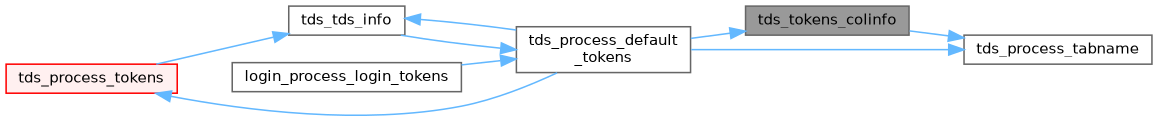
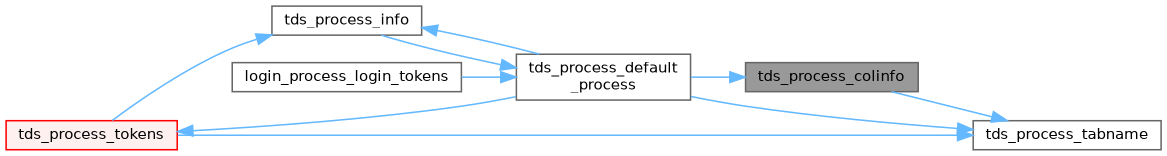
  digraph {
    rankdir=RL
    node [color=grey40 fillcolor=white fontname=Helvetica fontsize=10 shape=box style=filled]
    edge [color=steelblue1 dir=back fontname=Helvetica fontsize=10 labelfontname=Helvetica labelfontsize=10 style=solid]
-   n1 [color=gray40 fillcolor=grey60 fontcolor=black height=0.2 label=tds_tokens_colinfo width=0.4]
-   n2 [height=0.2 label="tds_process_default\l_tokens" width=0.4]
-   n3 [height=0.2 label=tds_tds_info width=0.4]
+   n1 [color=gray40 fillcolor=grey60 fontcolor=black height=0.2 label=tds_process_colinfo width=0.4]
+   n2 [height=0.2 label="tds_process_default\l_process" width=0.4]
+   n3 [height=0.2 label=tds_process_info width=0.4]
    n4 [height=0.2 label=login_process_login_tokens width=0.4]
    n5 [height=0.2 label=tds_process_tabname width=0.4]
    n6 [color=red fillcolor="#FFF0F0" height=0.2 label=tds_process_tokens width=0.4]
    n1 -> n2
    n2 -> n3
    n2 -> n4
    n3 -> n2
    n3 -> n6
    n5 -> n1
    n5 -> n2
+   n5 -> n6
    n6 -> n2
  }
